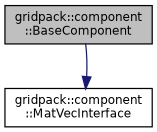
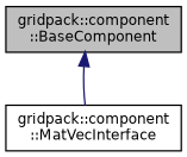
  digraph {
    node [color=black fontname=Helvetica fontsize=10 shape=record style=filled]
    n1 [fillcolor=grey75 fontcolor=black height=0.2 label="gridpack::component\l::BaseComponent" width=0.4]
    n2 [fillcolor=white height=0.2 label="gridpack::component\l::MatVecInterface" width=0.4]
-   n2 -> n1 [color=midnightblue dir=back fontname=Helvetica fontsize=10 labelfontname=Helvetica labelfontsize=10 style=solid]
+   n1 -> n2 [color=midnightblue dir=back fontname=Helvetica fontsize=10 labelfontname=Helvetica labelfontsize=10 style=solid]
  }
